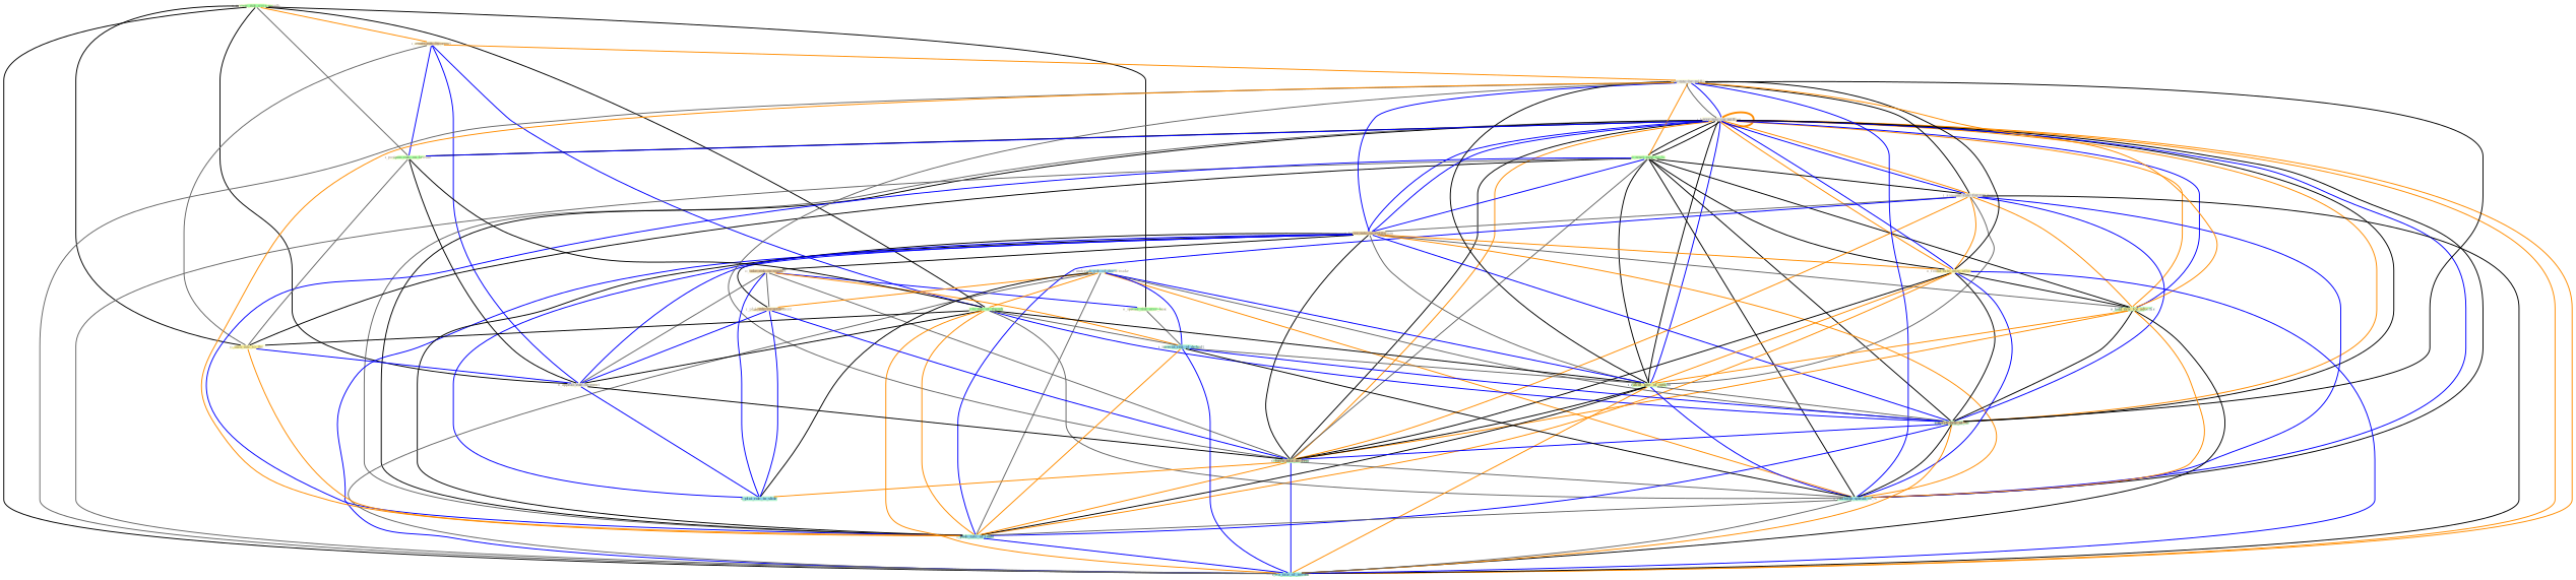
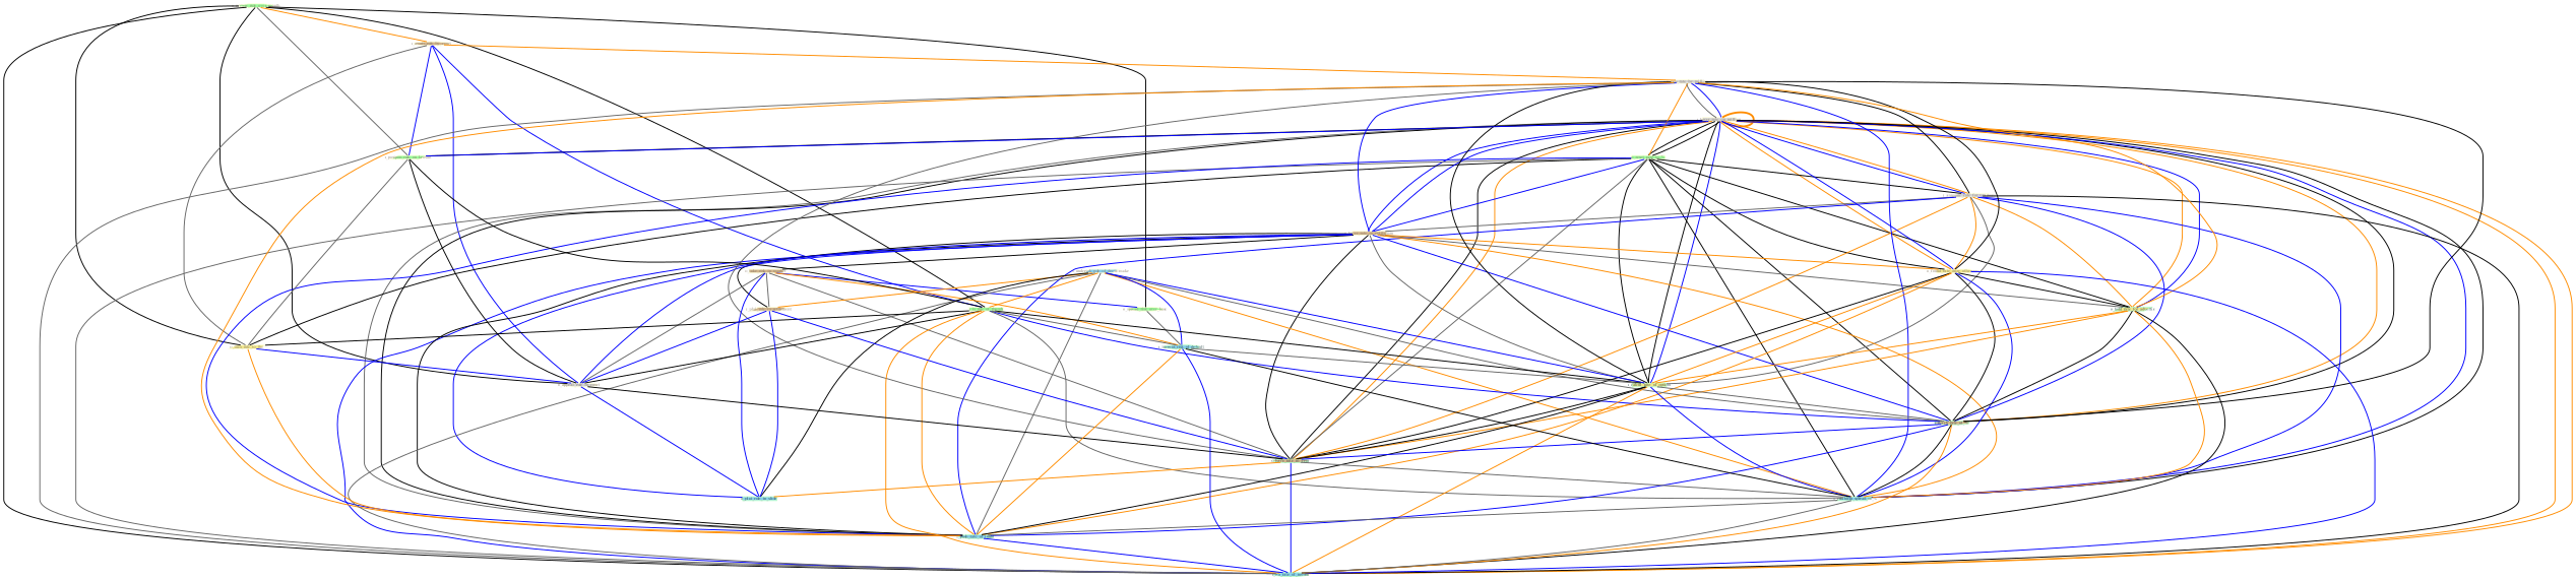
  graph {
    fontname="Playfair Display"
    node [color="#ffffe0" fillcolor=tan fixedsize=true fontcolor="#8b7d6b" fontname="Playfair Display" fontsize=4 shape=octagon style=filled]
    edge [color=black fontname="Playfair Display" w=1]
    "0_review_rule_over_month " [fillcolor=palegreen height=.06 width=.5]
    "1_await_rule_by_court " [height=.06 width=.5]
    "1_lower_rate_on_million " [fillcolor=lightgrey height=.06 shape=note width=.5]
    "0_reset_rate_to_% " [fillcolor=palegreen height=.06 shape=note width=.5]
    "1_announc_rate_for_yearnum " [fillcolor=lightgrey height=.06 shape=parallelogram width=.5]
    "0_lower_rate_in_entitynam " [height=.06 shape=note width=.5]
    "0_rais_rate_by_million " [fillcolor=lightgrey height=.06 width=.5]
    "0_found_rate_dure_othernum " [fillcolor=khaki height=.06 shape=note width=.5]
    "0_take_risk_in_market " [height=.06 shape=note width=.5]
    "1_postpon_rule_on_lawsuit " [fillcolor=palegreen height=.06 shape=parallelogram width=.5]
    "0_spread_risk_over_base " [fillcolor=palegreen height=.06 width=.5]
    "1_undertak_role_of_decis-make " [fillcolor=skyblue height=.06 shape=parallelogram width=.5]
    "1_is_rule_of_thumb " [fillcolor=palegreen height=.06 shape=note width=.5]
    "1_plai_role_in_settlement " [height=.06 shape=parallelogram width=.5]
    "0_turn_rule_to_the " [fillcolor=khaki height=.06 shape=parallelogram width=.5]
    "0_appeal_rule_in_court " [fillcolor=lightgrey height=.06 width=.5]
    "1_wa_rate_of_month " [color="#BDFCC9" fillcolor=skyblue fontcolor="#2f4f4f" height=.06 width=.5]
    "0_hold_rate_for_advertis " [color="#BDFCC9" fillcolor=khaki fontcolor="#2f4f4f" height=.06 shape=parallelogram width=.5]
    "1_calcul_rate_of_option " [color="#BDFCC9" fillcolor=khaki fontcolor="#2f4f4f" height=.06 shape=note width=.5]
    "1_reach_rate_of_% " [color="#BDFCC9" fontcolor="#2f4f4f" height=.06 width=.5]
    "0_have_rate_in_year " [color="#BDFCC9" fontcolor="#2f4f4f" height=.06 width=.5]
    n22 [color="#BDFCC9" fillcolor=skyblue fontcolor="#2f4f4f" height=.06 label="1_establish_spread_of_%" shape=parallelogram width=.5]
    "1_push_rate_of_inflat " [color="#BDFCC9" fillcolor=skyblue fontcolor="#2f4f4f" height=.06 width=.5]
    "0_plai_role_in_slide " [color="#BDFCC9" fillcolor=skyblue fontcolor="#2f4f4f" height=.06 shape=note width=.5]
    "1_increas_risk_of_default " [color="#BDFCC9" fillcolor=skyblue fontcolor="#2f4f4f" height=.06 width=.5]
    subgraph sub_1 {
      "0_review_rule_over_month "
      "1_await_rule_by_court "
      "1_lower_rate_on_million "
      "0_reset_rate_to_% "
      "1_announc_rate_for_yearnum "
      "0_lower_rate_in_entitynam "
      "0_rais_rate_by_million "
      "0_found_rate_dure_othernum "
      "0_take_risk_in_market "
      "1_postpon_rule_on_lawsuit "
      "0_spread_risk_over_base "
      "1_undertak_role_of_decis-make "
      "1_is_rule_of_thumb "
      "1_plai_role_in_settlement "
      "0_turn_rule_to_the "
      "0_appeal_rule_in_court "
    }
    subgraph sub_2 {
    }
    "0_review_rule_over_month " -- "1_await_rule_by_court " [color=darkorange]
    "0_review_rule_over_month " -- "1_postpon_rule_on_lawsuit " [color=gray40]
    "0_review_rule_over_month " -- "0_spread_risk_over_base "
    "0_review_rule_over_month " -- "1_is_rule_of_thumb "
    "0_review_rule_over_month " -- "0_turn_rule_to_the "
    "0_review_rule_over_month " -- "0_appeal_rule_in_court "
    "0_review_rule_over_month " -- "1_wa_rate_of_month "
    "1_await_rule_by_court " -- "0_rais_rate_by_million " [color=darkorange]
    "1_await_rule_by_court " -- "1_postpon_rule_on_lawsuit " [color=blue]
    "1_await_rule_by_court " -- "1_is_rule_of_thumb " [color=blue]
    "1_await_rule_by_court " -- "0_turn_rule_to_the " [color=gray40]
    "1_await_rule_by_court " -- "0_appeal_rule_in_court " [color=blue w=2]
    "1_lower_rate_on_million " -- "1_lower_rate_on_million " [color=darkorange style=bold w=4]
    "1_lower_rate_on_million " -- "0_reset_rate_to_% "
    "1_lower_rate_on_million " -- "1_announc_rate_for_yearnum " [color=blue]
    "1_lower_rate_on_million " -- "0_lower_rate_in_entitynam " [color=blue w=2]
    "1_lower_rate_on_million " -- "0_rais_rate_by_million " [color=blue w=2]
    "1_lower_rate_on_million " -- "0_found_rate_dure_othernum " [color=darkorange]
    "1_lower_rate_on_million " -- "1_postpon_rule_on_lawsuit "
    "1_lower_rate_on_million " -- "1_wa_rate_of_month " [color=darkorange]
    "1_lower_rate_on_million " -- "1_wa_rate_of_month " [color=darkorange]
    "1_lower_rate_on_million " -- "0_hold_rate_for_advertis " [color=darkorange]
    "1_lower_rate_on_million " -- "0_hold_rate_for_advertis " [color=blue]
    "1_lower_rate_on_million " -- "1_calcul_rate_of_option "
    "1_lower_rate_on_million " -- "1_calcul_rate_of_option " [color=blue]
    "1_lower_rate_on_million " -- "1_reach_rate_of_% " [color=darkorange]
    "1_lower_rate_on_million " -- "1_reach_rate_of_% "
    "1_lower_rate_on_million " -- "0_have_rate_in_year "
    "1_lower_rate_on_million " -- "0_have_rate_in_year " [color=darkorange]
    "1_lower_rate_on_million " -- n22 [color=blue]
    "1_lower_rate_on_million " -- n22
    "1_lower_rate_on_million " -- "1_push_rate_of_inflat " [color=gray40]
    "1_lower_rate_on_million " -- "1_push_rate_of_inflat "
    "0_reset_rate_to_% " -- "1_lower_rate_on_million "
    "0_reset_rate_to_% " -- "1_announc_rate_for_yearnum "
    "0_reset_rate_to_% " -- "0_lower_rate_in_entitynam " [color=blue]
    "0_reset_rate_to_% " -- "0_rais_rate_by_million " [color=darkorange]
    "0_reset_rate_to_% " -- "0_found_rate_dure_othernum "
    "0_reset_rate_to_% " -- "0_turn_rule_to_the "
    "0_reset_rate_to_% " -- "1_wa_rate_of_month " [color=gray40]
    "0_reset_rate_to_% " -- "0_hold_rate_for_advertis "
    "0_reset_rate_to_% " -- "1_calcul_rate_of_option "
    "0_reset_rate_to_% " -- "1_reach_rate_of_% " [w=2]
    "0_reset_rate_to_% " -- "0_have_rate_in_year " [color=gray40]
    "0_reset_rate_to_% " -- n22 [w=2]
    "0_reset_rate_to_% " -- "1_push_rate_of_inflat " [color=blue]
    "1_announc_rate_for_yearnum " -- "1_lower_rate_on_million " [color=darkorange]
    "1_announc_rate_for_yearnum " -- "0_lower_rate_in_entitynam " [color=gray40]
    "1_announc_rate_for_yearnum " -- "0_rais_rate_by_million "
    "1_announc_rate_for_yearnum " -- "0_found_rate_dure_othernum " [color=darkorange]
    "1_announc_rate_for_yearnum " -- "1_wa_rate_of_month "
    "1_announc_rate_for_yearnum " -- "0_hold_rate_for_advertis " [color=darkorange w=2]
    "1_announc_rate_for_yearnum " -- "1_calcul_rate_of_option " [color=gray40]
    "1_announc_rate_for_yearnum " -- "1_reach_rate_of_% " [color=blue]
    "1_announc_rate_for_yearnum " -- "0_have_rate_in_year " [color=darkorange]
    "1_announc_rate_for_yearnum " -- n22 [color=blue]
    "1_announc_rate_for_yearnum " -- "1_push_rate_of_inflat " [color=blue]
    "0_lower_rate_in_entitynam " -- "1_lower_rate_on_million " [color=blue w=2]
    "0_lower_rate_in_entitynam " -- "0_rais_rate_by_million " [color=blue]
    "0_lower_rate_in_entitynam " -- "0_found_rate_dure_othernum " [color=darkorange]
    "0_lower_rate_in_entitynam " -- "0_take_risk_in_market "
    "0_lower_rate_in_entitynam " -- "1_plai_role_in_settlement "
    "0_lower_rate_in_entitynam " -- "0_appeal_rule_in_court " [color=blue]
    "0_lower_rate_in_entitynam " -- "1_wa_rate_of_month " [color=blue]
    "0_lower_rate_in_entitynam " -- "0_hold_rate_for_advertis " [color=gray40]
    "0_lower_rate_in_entitynam " -- "1_calcul_rate_of_option " [color=gray40]
    "0_lower_rate_in_entitynam " -- "1_reach_rate_of_% " [color=blue]
    "0_lower_rate_in_entitynam " -- "0_have_rate_in_year " [w=2]
    "0_lower_rate_in_entitynam " -- n22 [color=darkorange]
    "0_lower_rate_in_entitynam " -- "1_push_rate_of_inflat "
    "0_lower_rate_in_entitynam " -- "0_plai_role_in_slide " [color=blue]
    "0_rais_rate_by_million " -- "1_lower_rate_on_million " [color=gray40 w=2]
    "0_rais_rate_by_million " -- "0_found_rate_dure_othernum "
    "0_rais_rate_by_million " -- "1_wa_rate_of_month " [color=gray40]
    "0_rais_rate_by_million " -- "0_hold_rate_for_advertis " [color=darkorange]
    "0_rais_rate_by_million " -- "1_calcul_rate_of_option "
    "0_rais_rate_by_million " -- "1_reach_rate_of_% "
    "0_rais_rate_by_million " -- "0_have_rate_in_year " [color=gray40]
    "0_rais_rate_by_million " -- n22 [color=blue]
    "0_rais_rate_by_million " -- "1_push_rate_of_inflat " [color=darkorange]
    "0_found_rate_dure_othernum " -- "1_lower_rate_on_million " [color=blue]
    "0_found_rate_dure_othernum " -- "1_wa_rate_of_month " [color=blue]
    "0_found_rate_dure_othernum " -- "0_hold_rate_for_advertis "
    "0_found_rate_dure_othernum " -- "1_calcul_rate_of_option " [color=darkorange]
    "0_found_rate_dure_othernum " -- "1_reach_rate_of_% "
    "0_found_rate_dure_othernum " -- "0_have_rate_in_year "
    "0_found_rate_dure_othernum " -- n22 [color=blue]
    "0_found_rate_dure_othernum " -- "1_push_rate_of_inflat " [color=darkorange]
    "0_take_risk_in_market " -- "0_spread_risk_over_base " [color=blue]
    "0_take_risk_in_market " -- "1_plai_role_in_settlement " [color=gray40]
    "0_take_risk_in_market " -- "0_appeal_rule_in_court " [color=gray40]
    "0_take_risk_in_market " -- "0_have_rate_in_year " [color=gray40]
    "0_take_risk_in_market " -- "0_plai_role_in_slide " [color=blue]
    "0_take_risk_in_market " -- "1_increas_risk_of_default " [color=darkorange]
    "1_postpon_rule_on_lawsuit " -- "1_lower_rate_on_million " [color=blue]
    "1_postpon_rule_on_lawsuit " -- "1_is_rule_of_thumb "
    "1_postpon_rule_on_lawsuit " -- "0_turn_rule_to_the " [color=gray40]
    "1_postpon_rule_on_lawsuit " -- "0_appeal_rule_in_court "
    "0_spread_risk_over_base " -- "1_increas_risk_of_default " [color=gray40]
    "1_undertak_role_of_decis-make " -- "1_is_rule_of_thumb " [color=darkorange]
    "1_undertak_role_of_decis-make " -- "1_plai_role_in_settlement " [color=darkorange]
    "1_undertak_role_of_decis-make " -- "1_wa_rate_of_month " [color=gray40]
    "1_undertak_role_of_decis-make " -- "1_calcul_rate_of_option " [color=blue]
    "1_undertak_role_of_decis-make " -- "1_reach_rate_of_% " [color=gray40]
    "1_undertak_role_of_decis-make " -- n22 [color=darkorange]
    "1_undertak_role_of_decis-make " -- "1_push_rate_of_inflat " [color=gray40]
    "1_undertak_role_of_decis-make " -- "0_plai_role_in_slide "
    "1_undertak_role_of_decis-make " -- "1_increas_risk_of_default " [color=blue]
    "1_is_rule_of_thumb " -- "0_turn_rule_to_the "
    "1_is_rule_of_thumb " -- "0_appeal_rule_in_court "
    "1_is_rule_of_thumb " -- "1_wa_rate_of_month " [color=darkorange]
    "1_is_rule_of_thumb " -- "1_calcul_rate_of_option "
    "1_is_rule_of_thumb " -- "1_reach_rate_of_% " [color=blue]
    "1_is_rule_of_thumb " -- n22 [color=gray40]
    "1_is_rule_of_thumb " -- "1_push_rate_of_inflat " [color=darkorange]
    "1_is_rule_of_thumb " -- "1_increas_risk_of_default " [color=gray40]
    "1_plai_role_in_settlement " -- "0_appeal_rule_in_court " [color=blue]
    "1_plai_role_in_settlement " -- "0_have_rate_in_year " [color=blue]
    "1_plai_role_in_settlement " -- "0_plai_role_in_slide " [color=blue w=3]
    "0_turn_rule_to_the " -- "0_appeal_rule_in_court " [color=blue]
    "0_turn_rule_to_the " -- "1_push_rate_of_inflat " [color=darkorange]
    "0_appeal_rule_in_court " -- "0_have_rate_in_year "
    "0_appeal_rule_in_court " -- "0_plai_role_in_slide " [color=blue]
    "0_hold_rate_for_advertis " -- "1_wa_rate_of_month "
    "0_hold_rate_for_advertis " -- "1_calcul_rate_of_option " [color=darkorange]
    "0_hold_rate_for_advertis " -- "1_reach_rate_of_% "
    "0_hold_rate_for_advertis " -- "0_have_rate_in_year " [color=darkorange]
    "0_hold_rate_for_advertis " -- n22 [color=darkorange]
    "1_calcul_rate_of_option " -- "1_wa_rate_of_month " [color=darkorange w=2]
    "1_calcul_rate_of_option " -- "1_reach_rate_of_% " [color=gray40 w=2]
    "1_calcul_rate_of_option " -- "0_have_rate_in_year "
    "1_calcul_rate_of_option " -- n22 [color=blue w=2]
    "1_calcul_rate_of_option " -- "1_push_rate_of_inflat " [w=2]
    "1_reach_rate_of_% " -- "1_wa_rate_of_month " [color=darkorange w=2]
    "1_reach_rate_of_% " -- "0_have_rate_in_year " [color=blue]
    "1_reach_rate_of_% " -- n22 [w=3]
    "1_reach_rate_of_% " -- "1_push_rate_of_inflat " [color=blue w=2]
    "0_have_rate_in_year " -- "1_wa_rate_of_month " [color=blue]
    "0_have_rate_in_year " -- n22 [color=gray40]
-   "0_have_rate_in_year " -- "1_push_rate_of_inflat " [color=darkorange]
    "0_have_rate_in_year " -- "0_plai_role_in_slide " [color=darkorange]
    n22 -- "1_wa_rate_of_month " [color=gray40 w=2]
    n22 -- "1_push_rate_of_inflat " [color=gray40 w=2]
    "1_push_rate_of_inflat " -- "1_wa_rate_of_month " [color=blue w=2]
    "1_increas_risk_of_default " -- "1_wa_rate_of_month " [color=blue]
    "1_increas_risk_of_default " -- "1_calcul_rate_of_option " [color=gray40]
-   "1_increas_risk_of_default " -- "1_reach_rate_of_% " [color=blue]
    "1_increas_risk_of_default " -- n22
    "1_increas_risk_of_default " -- "1_push_rate_of_inflat " [color=darkorange]
  }
